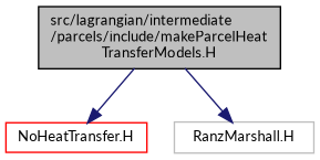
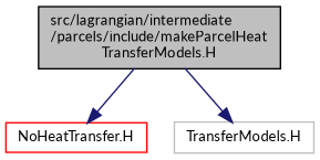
  digraph {
    fontname=Lato
    node [fontname=Lato fontsize=10 shape=record]
    edge [color=midnightblue fontname=Lato fontsize=10 labelfontname=FreeSans labelfontsize=10 style=solid]
    n1 [color=black fillcolor=grey75 fontcolor=black height=0.2 label="src/lagrangian/intermediate\l/parcels/include/makeParcelHeat\lTransferModels.H" style=filled width=0.4]
    n2 [color=red height=0.2 label="NoHeatTransfer.H" width=0.4]
-   n3 [color=grey75 height=0.2 label="RanzMarshall.H" width=0.4]
+   n3 [color=grey75 height=0.2 label="TransferModels.H" width=0.4]
    n1 -> n2
    n1 -> n3
  }
